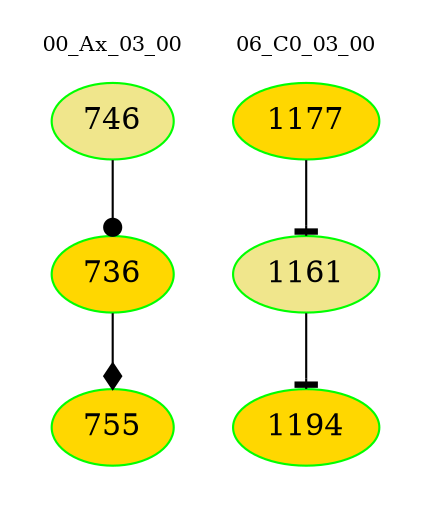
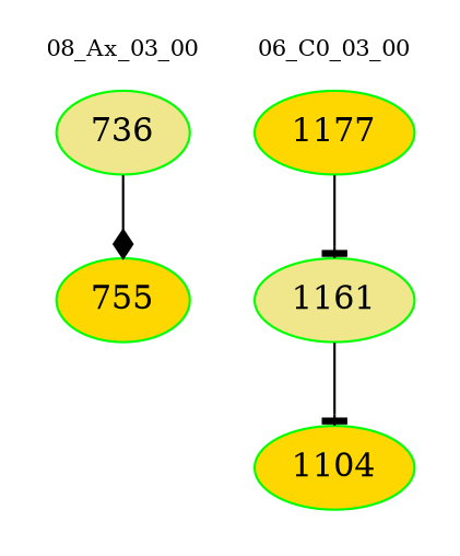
  digraph {
    fontname="DejaVu Serif"
    node [color=green fillcolor=gold fontname="DejaVu Serif" style=filled]
    edge [arrowhead=tee color=black fontname="DejaVu Serif"]
-   n1 [fillcolor=khaki label=746]
-   n2 [label=736]
+   n2 [fillcolor=khaki label=736]
    n3 [label=755]
    n4 [label=1177]
    n5 [fillcolor=khaki label=1161]
-   n6 [label=1194]
+   n6 [label=1104]
    subgraph cluster_1 {
      color=white
      fontsize=10
-     label="00_Ax_03_00"
-     n1
+     label="08_Ax_03_00"
      n2
      n3
    }
    subgraph cluster_2 {
      color=white
      fontsize=10
      label="06_C0_03_00"
      n4
      n5
      n6
    }
-   n1 -> n2 [arrowhead=dot]
    n2 -> n3 [arrowhead=diamond]
    n4 -> n5
    n5 -> n6
  }
